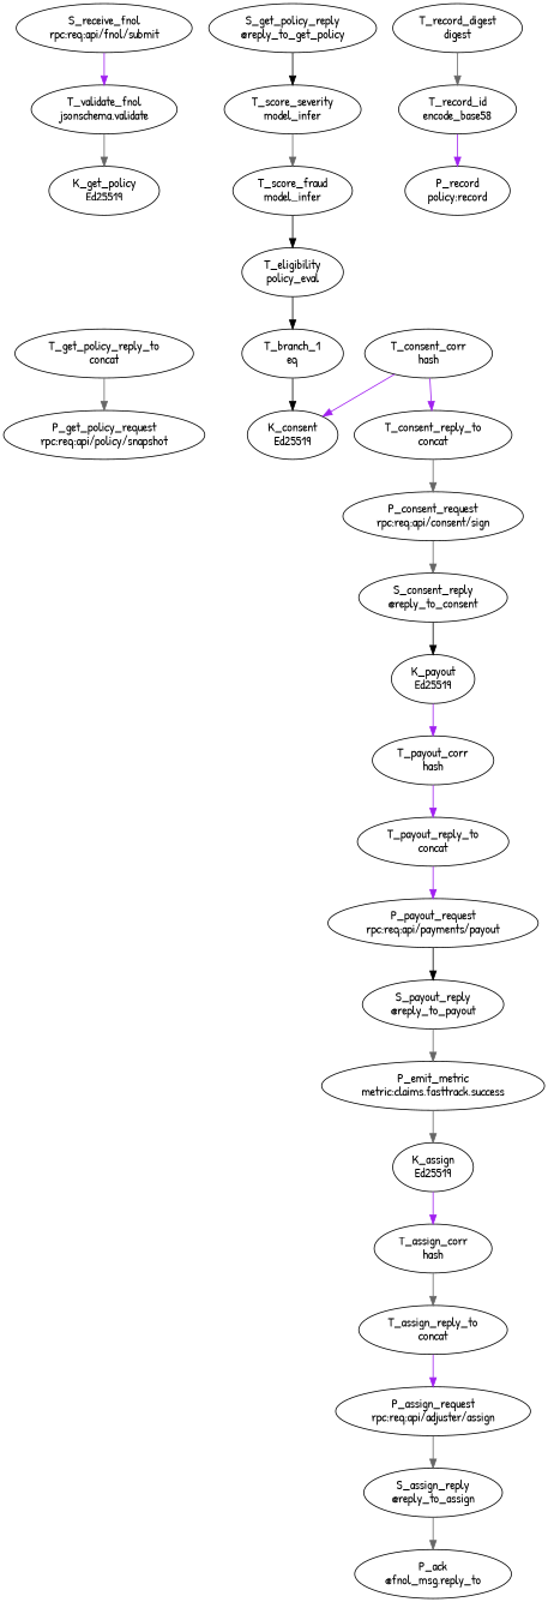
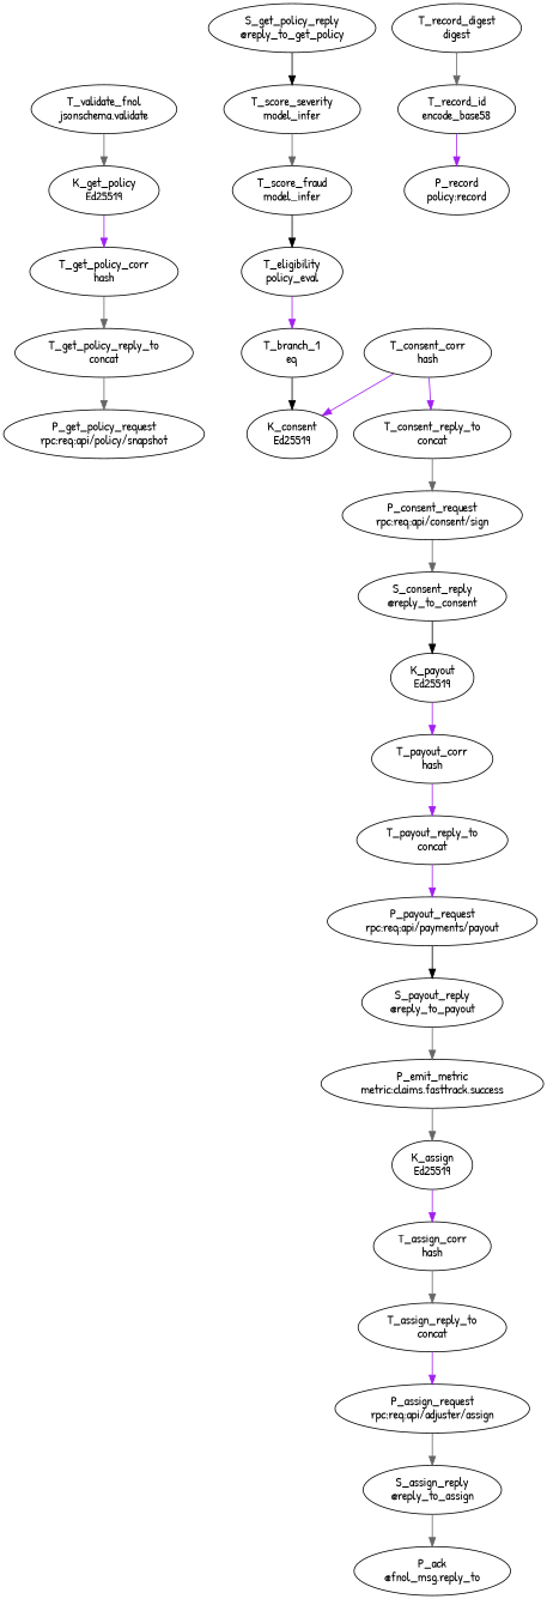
  digraph {
    fontname="Patrick Hand"
    rankdir=TB
    node [fontname="Patrick Hand"]
    edge [color=gray40 fontname="Patrick Hand"]
-   n1 [label="S_receive_fnol\nrpc:req:api/fnol/submit"]
    n2 [label="T_validate_fnol\njsonschema.validate"]
    n3 [label="K_get_policy\nEd25519"]
+   n4 [label="T_get_policy_corr\nhash"]
    n5 [label="T_get_policy_reply_to\nconcat"]
    n6 [label="P_get_policy_request\nrpc:req:api/policy/snapshot"]
    n7 [label="S_get_policy_reply\n@reply_to_get_policy"]
    n8 [label="T_score_severity\nmodel_infer"]
    n9 [label="T_score_fraud\nmodel_infer"]
    n10 [label="T_eligibility\npolicy_eval"]
    n11 [label="T_branch_1\neq"]
    n12 [label="K_consent\nEd25519"]
    n13 [label="T_consent_corr\nhash"]
    n14 [label="T_consent_reply_to\nconcat"]
    n15 [label="P_consent_request\nrpc:req:api/consent/sign"]
    n16 [label="S_consent_reply\n@reply_to_consent"]
    n17 [label="K_payout\nEd25519"]
    n18 [label="T_payout_corr\nhash"]
    n19 [label="T_payout_reply_to\nconcat"]
    n20 [label="P_payout_request\nrpc:req:api/payments/payout"]
    n21 [label="S_payout_reply\n@reply_to_payout"]
    n22 [label="P_emit_metric\nmetric:claims.fasttrack.success"]
    n23 [label="K_assign\nEd25519"]
    n24 [label="T_assign_corr\nhash"]
    n25 [label="T_assign_reply_to\nconcat"]
    n26 [label="P_assign_request\nrpc:req:api/adjuster/assign"]
    n27 [label="S_assign_reply\n@reply_to_assign"]
    n28 [label="P_ack\n@fnol_msg.reply_to"]
    n29 [label="T_record_digest\ndigest"]
    n30 [label="T_record_id\nencode_base58"]
    n31 [label="P_record\npolicy:record"]
-   n1 -> n2 [color=purple]
    n2 -> n3
+   n3 -> n4 [color=purple]
+   n4 -> n5
    n5 -> n6
    n7 -> n8 [color=black]
    n8 -> n9
    n9 -> n10 [color=black]
-   n10 -> n11 [color=black]
+   n10 -> n11 [color=purple]
    n11 -> n12 [color=black]
    n13 -> n12 [color=purple]
    n13 -> n14 [color=purple]
    n14 -> n15
    n15 -> n16
    n16 -> n17 [color=black]
    n17 -> n18 [color=purple]
    n18 -> n19 [color=purple]
    n19 -> n20 [color=purple]
    n20 -> n21 [color=black]
    n21 -> n22
    n22 -> n23
    n23 -> n24 [color=purple]
    n24 -> n25
    n25 -> n26 [color=purple]
    n26 -> n27
    n27 -> n28
    n29 -> n30
    n30 -> n31 [color=purple]
  }
